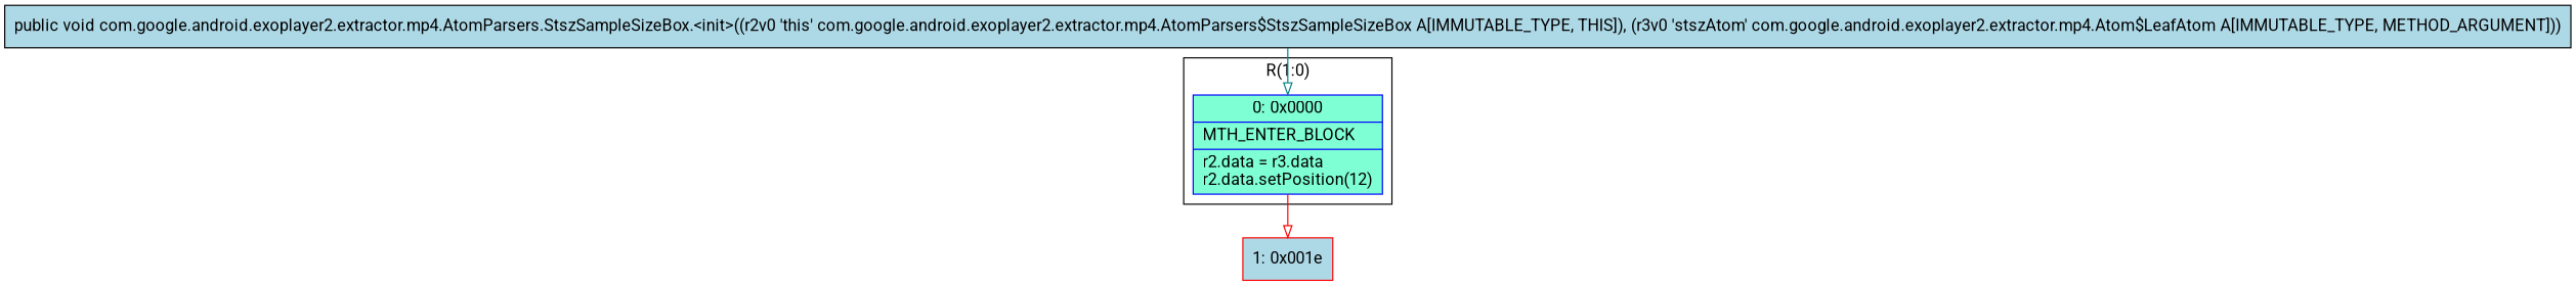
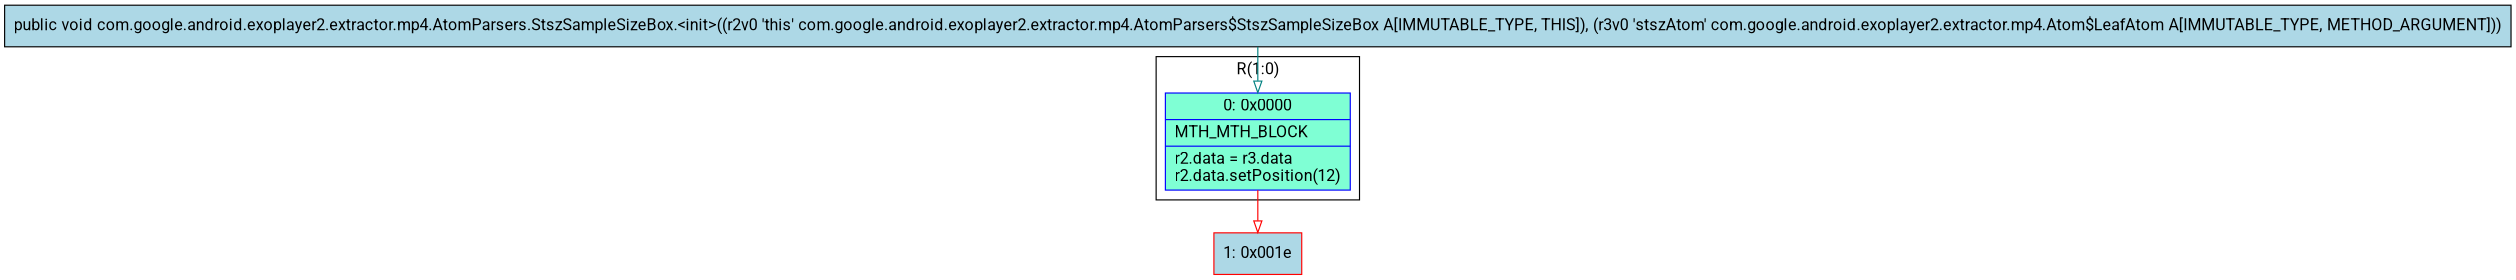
  digraph {
    fontname=Roboto
    node [shape=record style=filled fillcolor=lightblue fontname=Roboto]
    edge [arrowhead=onormal fontname=Roboto]
-   n1 [color=blue label="{0\:\ 0x0000|MTH_ENTER_BLOCK\l|r2.data = r3.data\lr2.data.setPosition(12)\l}" fillcolor=aquamarine]
+   n1 [color=blue label="{0\:\ 0x0000|MTH_MTH_BLOCK\l|r2.data = r3.data\lr2.data.setPosition(12)\l}" fillcolor=aquamarine]
    n2 [color=red label="{1\:\ 0x001e}"]
    n3 [label="{public void com.google.android.exoplayer2.extractor.mp4.AtomParsers.StszSampleSizeBox.\<init\>((r2v0 'this' com.google.android.exoplayer2.extractor.mp4.AtomParsers$StszSampleSizeBox A[IMMUTABLE_TYPE, THIS]), (r3v0 'stszAtom' com.google.android.exoplayer2.extractor.mp4.Atom$LeafAtom A[IMMUTABLE_TYPE, METHOD_ARGUMENT])) }"]
    subgraph cluster_1 {
      label="R(1:0)"
      n1
    }
    n1 -> n2 [color=red]
    n3 -> n1 [color=teal]
  }
